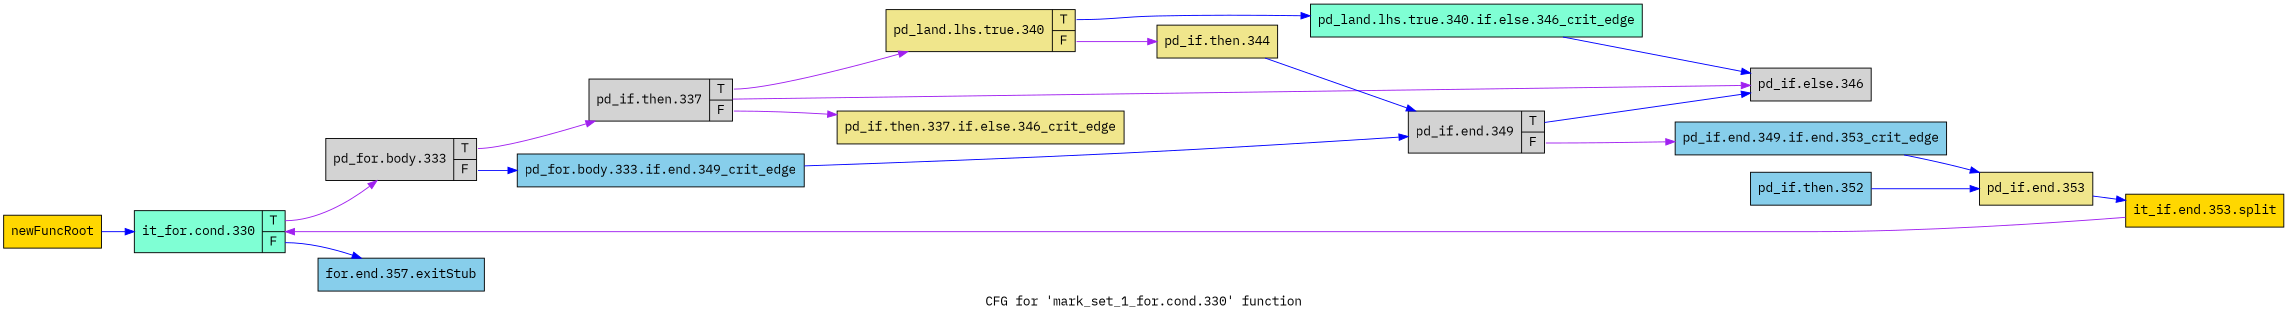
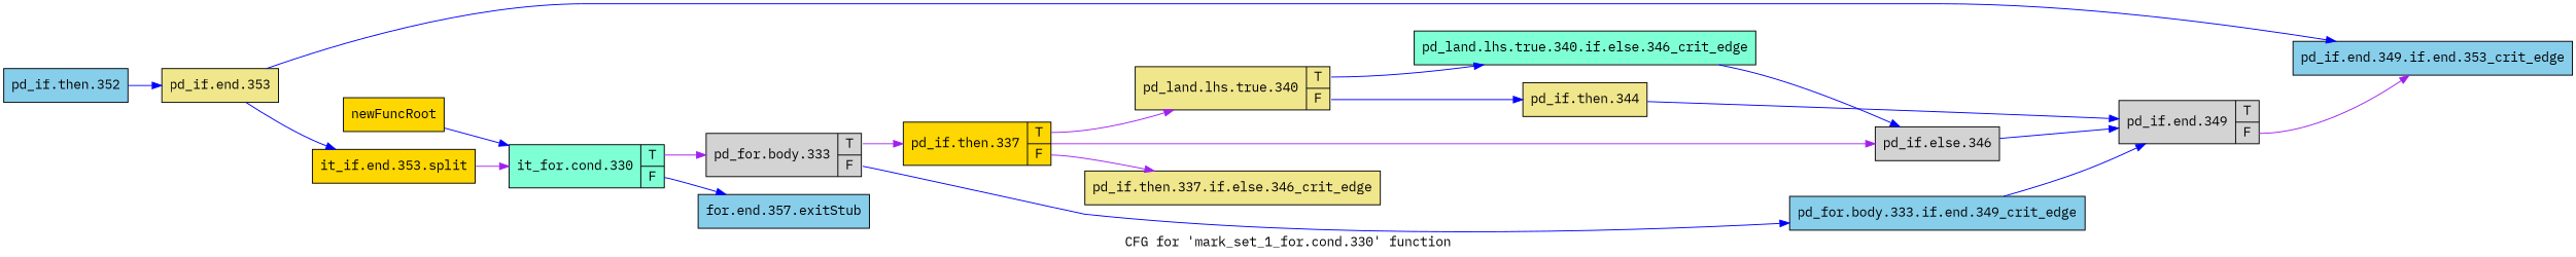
  digraph {
    fontname="IBM Plex Mono"
    label="CFG for 'mark_set_1_for.cond.330' function"
    rankdir=LR
    node [fillcolor=skyblue fontname="IBM Plex Mono" shape=record style=filled]
    edge [color=blue fontname="IBM Plex Mono"]
    n1 [fillcolor=gold label="{newFuncRoot}"]
    n2 [fillcolor=aquamarine label="{it_for.cond.330|{<s0>T|<s1>F}}"]
    n3 [label="{for.end.357.exitStub}"]
    n4 [fillcolor=lightgrey label="{pd_for.body.333|{<s0>T|<s1>F}}"]
-   n5 [fillcolor=lightgrey label="{pd_if.then.337|{<s0>T|<s1>F}}"]
+   n5 [fillcolor=gold label="{pd_if.then.337|{<s0>T|<s1>F}}"]
    n6 [label="{pd_for.body.333.if.end.349_crit_edge}"]
    n7 [fillcolor=khaki label="{pd_land.lhs.true.340|{<s0>T|<s1>F}}"]
    n8 [fillcolor=khaki label="{pd_if.then.337.if.else.346_crit_edge}"]
    n9 [fillcolor=lightgrey label="{pd_if.else.346}"]
    n10 [fillcolor=lightgrey label="{pd_if.end.349|{<s0>T|<s1>F}}"]
    n11 [fillcolor=aquamarine label="{pd_land.lhs.true.340.if.else.346_crit_edge}"]
    n12 [fillcolor=khaki label="{pd_if.then.344}"]
    n13 [label="{pd_if.end.349.if.end.353_crit_edge}"]
    n14 [label="{pd_if.then.352}"]
    n15 [fillcolor=khaki label="{pd_if.end.353}"]
    n16 [fillcolor=gold label="{it_if.end.353.split}"]
    n1 -> n2
    n2 -> n3 [tailport=s1]
    n2 -> n4 [color=purple tailport=s0]
    n4 -> n5 [color=purple tailport=s0]
    n4 -> n6 [tailport=s1]
    n5 -> n7 [color=purple tailport=s0]
    n5 -> n8 [color=purple tailport=s1]
    n5 -> n9 [color=purple]
    n6 -> n10
    n7 -> n11 [tailport=s0]
-   n7 -> n12 [color=purple tailport=s1]
-   n10 -> n9
+   n7 -> n12 [tailport=s1]
+   n9 -> n10
    n10 -> n13 [color=purple tailport=s1]
    n11 -> n9
    n12 -> n10
-   n13 -> n15
+   n15 -> n13
    n14 -> n15
    n15 -> n16
    n16 -> n2 [color=purple]
  }
